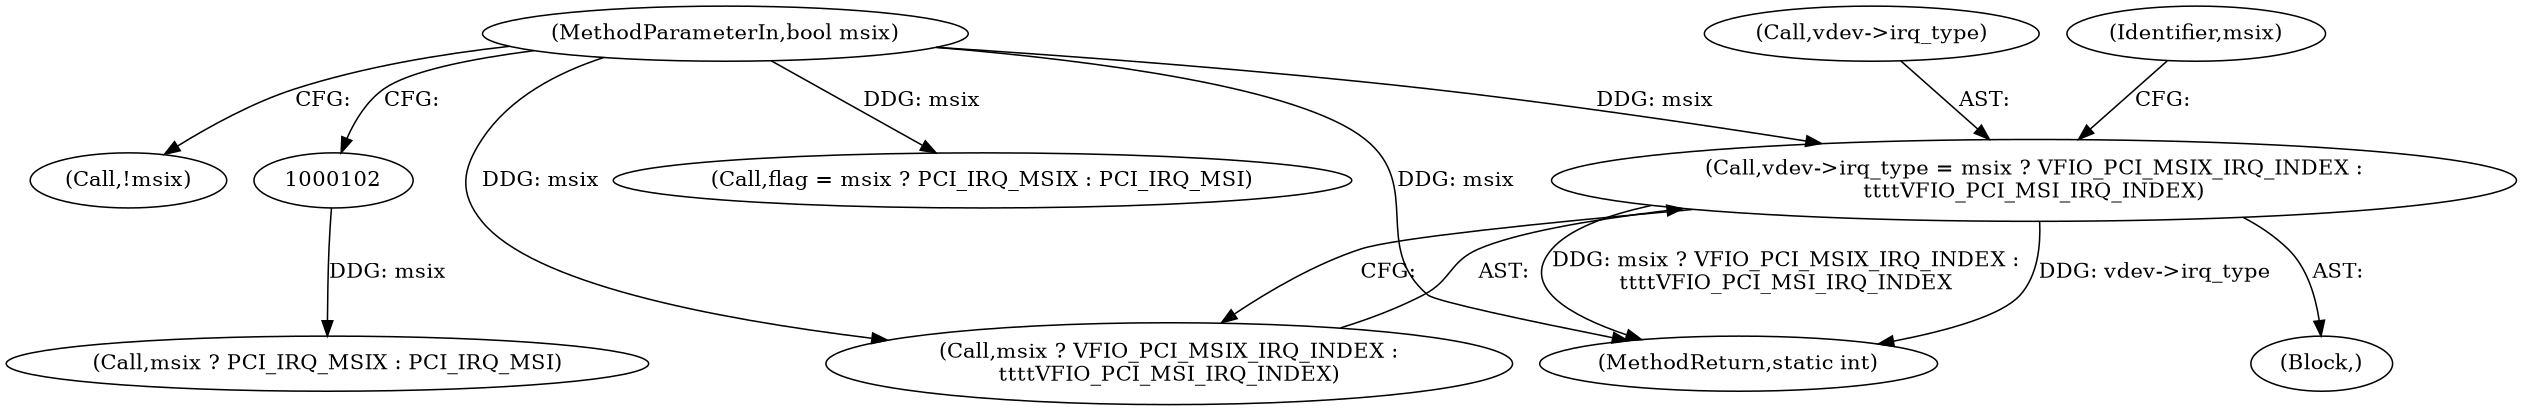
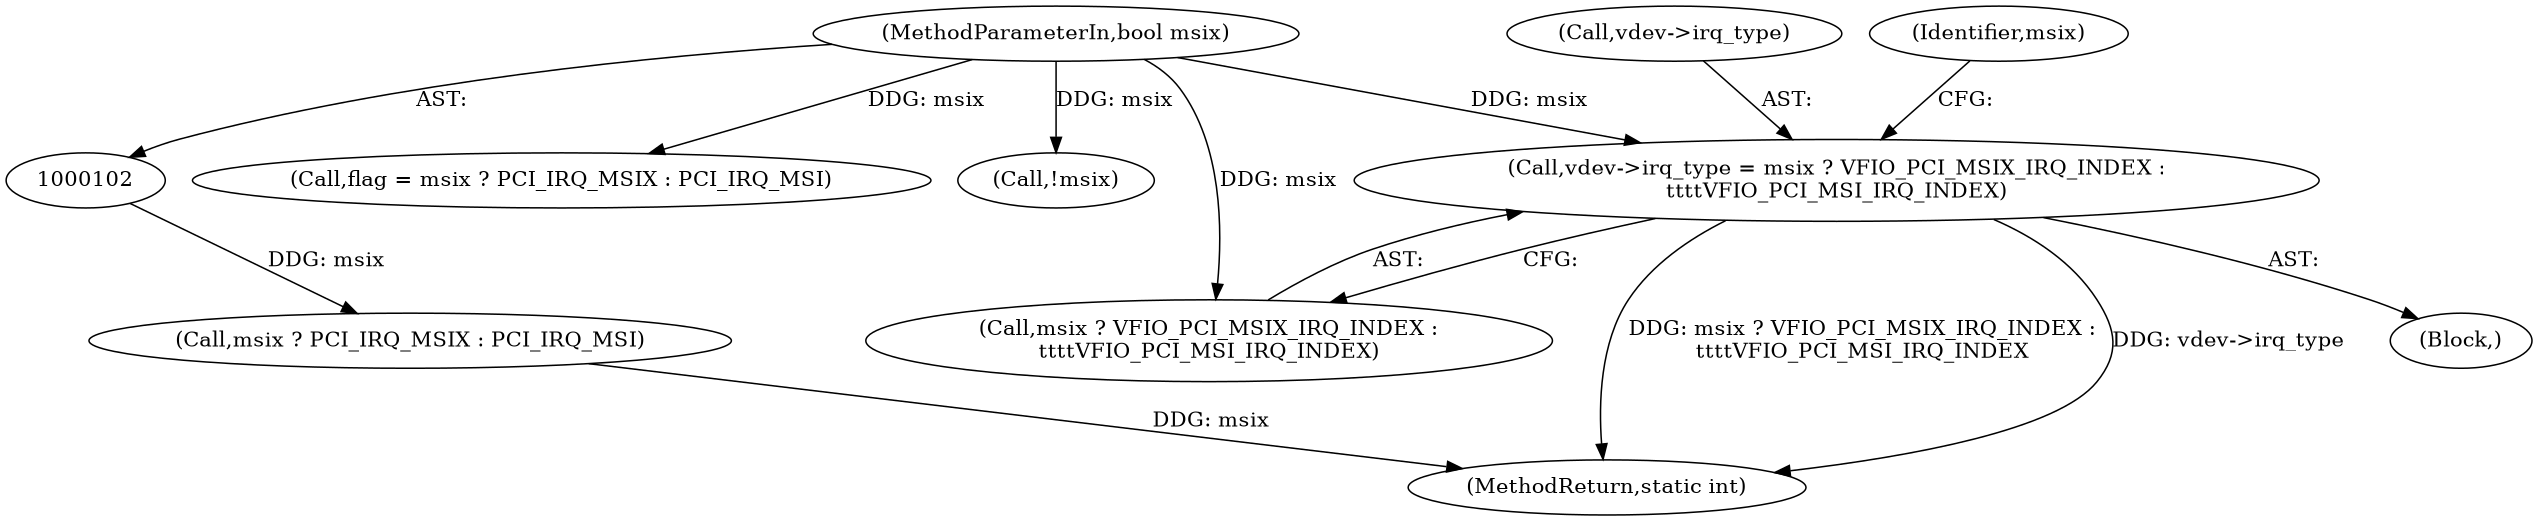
  digraph {
    n1 [label="(Call,vdev->irq_type = msix ? VFIO_PCI_MSIX_IRQ_INDEX :\n\t\t\t\tVFIO_PCI_MSI_IRQ_INDEX)"]
    n2 [label="(Block,)"]
    n3 [label="(MethodReturn,static int)"]
    n4 [label="(Call,msix ? VFIO_PCI_MSIX_IRQ_INDEX :\n\t\t\t\tVFIO_PCI_MSI_IRQ_INDEX)"]
    n5 [label="(MethodParameterIn,bool msix)"]
    n6 [label="(Call,flag = msix ? PCI_IRQ_MSIX : PCI_IRQ_MSI)"]
    n7 [label="(Call,!msix)"]
    1000102
    n9 [label="(Call,msix ? PCI_IRQ_MSIX : PCI_IRQ_MSI)"]
    n10 [label="(Call,vdev->irq_type)"]
    n11 [label="(Identifier,msix)"]
    n1 -> n2 [label="AST: "]
    n1 -> n3 [label="DDG: msix ? VFIO_PCI_MSIX_IRQ_INDEX :\n\t\t\t\tVFIO_PCI_MSI_IRQ_INDEX"]
    n1 -> n3 [label="DDG: vdev->irq_type"]
    n1 -> n4 [label="CFG: "]
    n4 -> n1 [label="AST: "]
    n5 -> n1 [label="DDG: msix"]
-   n5 -> n3 [label="DDG: msix"]
+   n9 -> n3 [label="DDG: msix"]
    n5 -> n4 [label="DDG: msix"]
    n5 -> n6 [label="DDG: msix"]
-   n5 -> n7 [label="CFG: "]
-   n5 -> 1000102 [label="CFG: "]
+   n5 -> n7 [label="DDG: msix"]
+   n5 -> 1000102 [label="AST: "]
    1000102 -> n9 [label="DDG: msix"]
    n10 -> n1 [label="AST: "]
    n11 -> n1 [label="CFG: "]
  }
